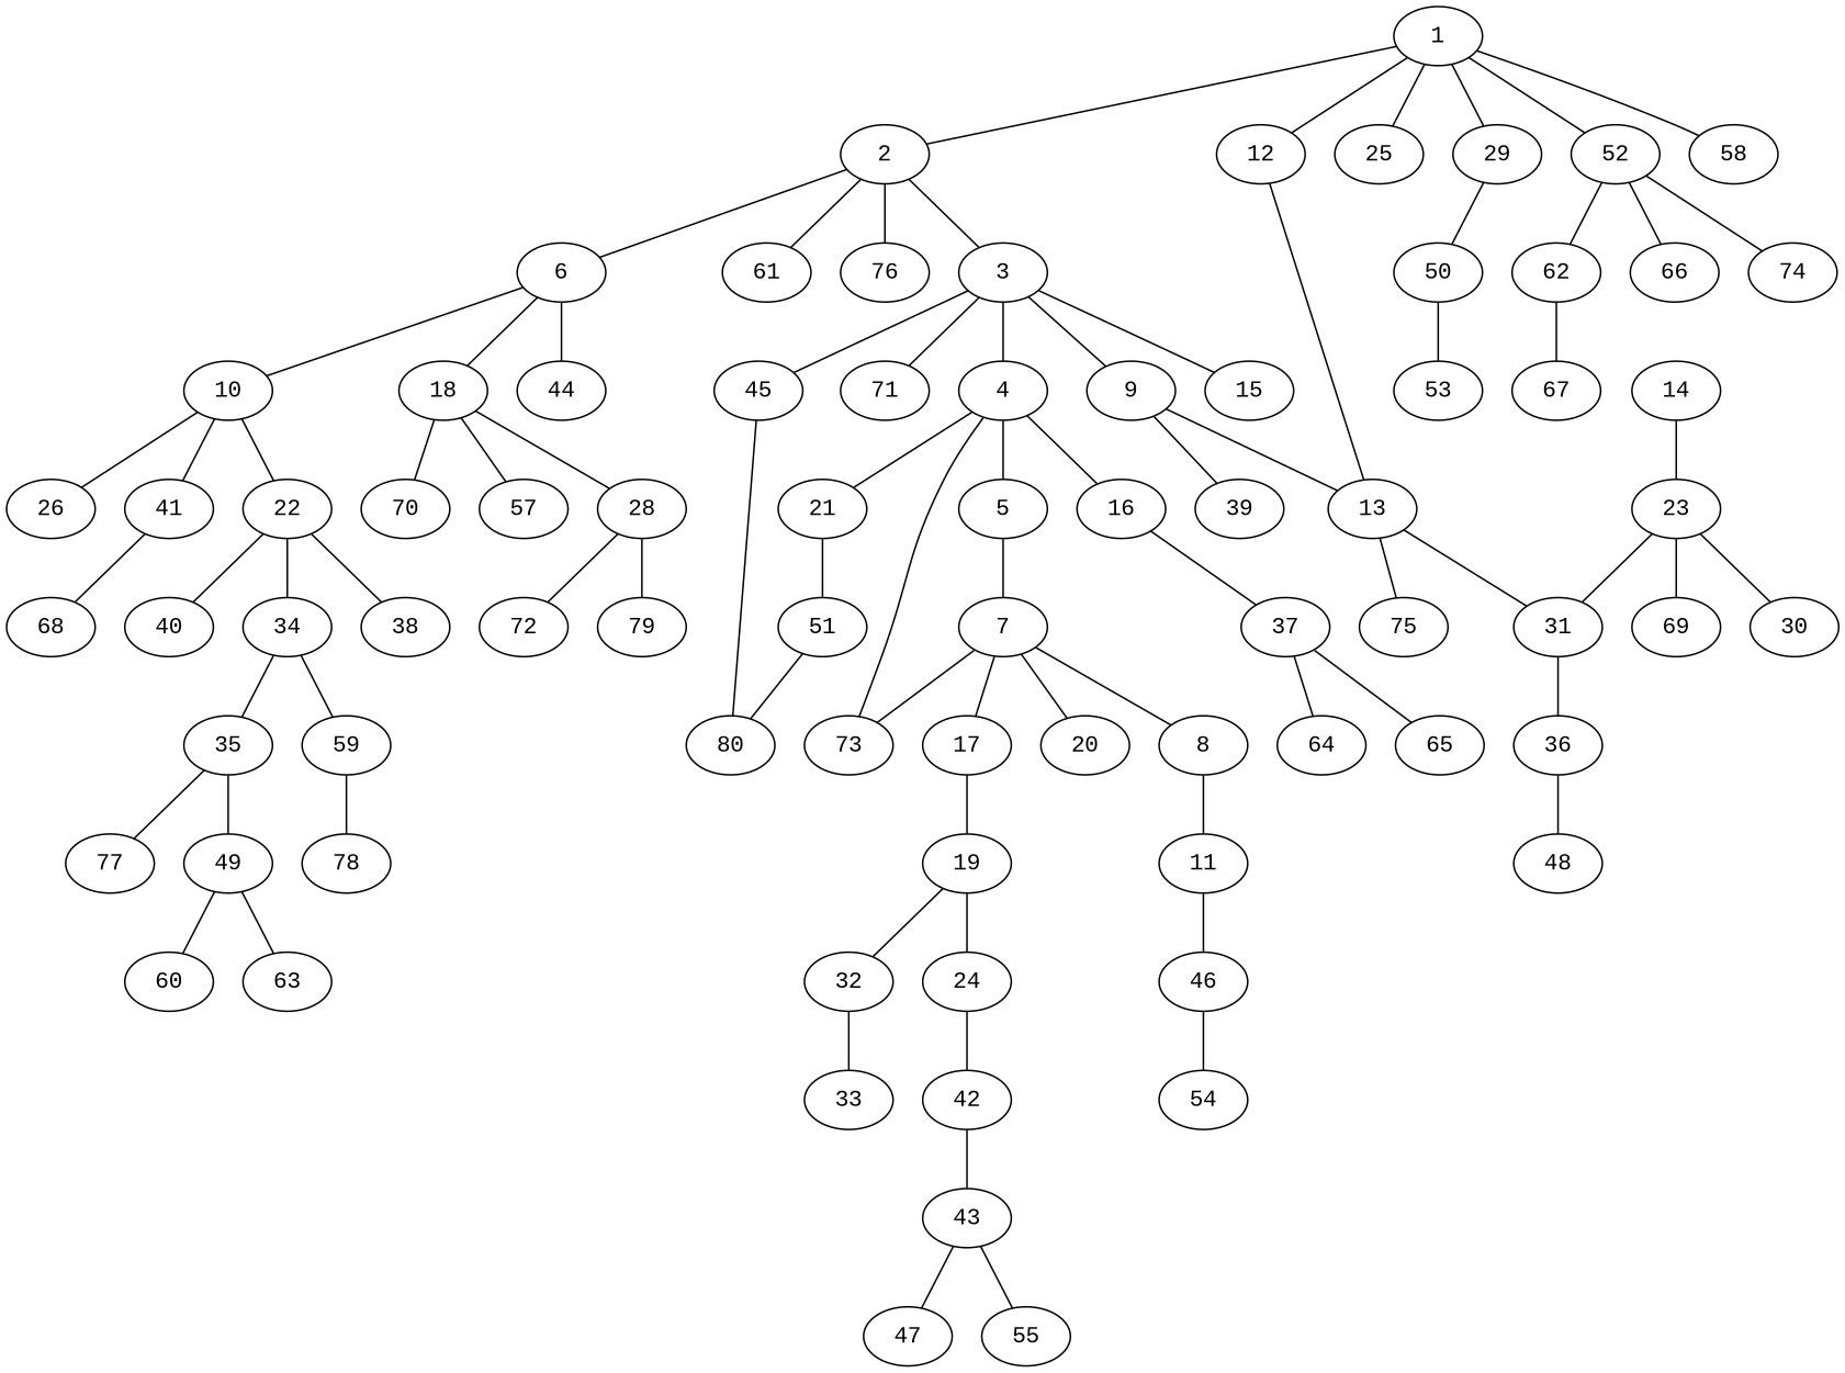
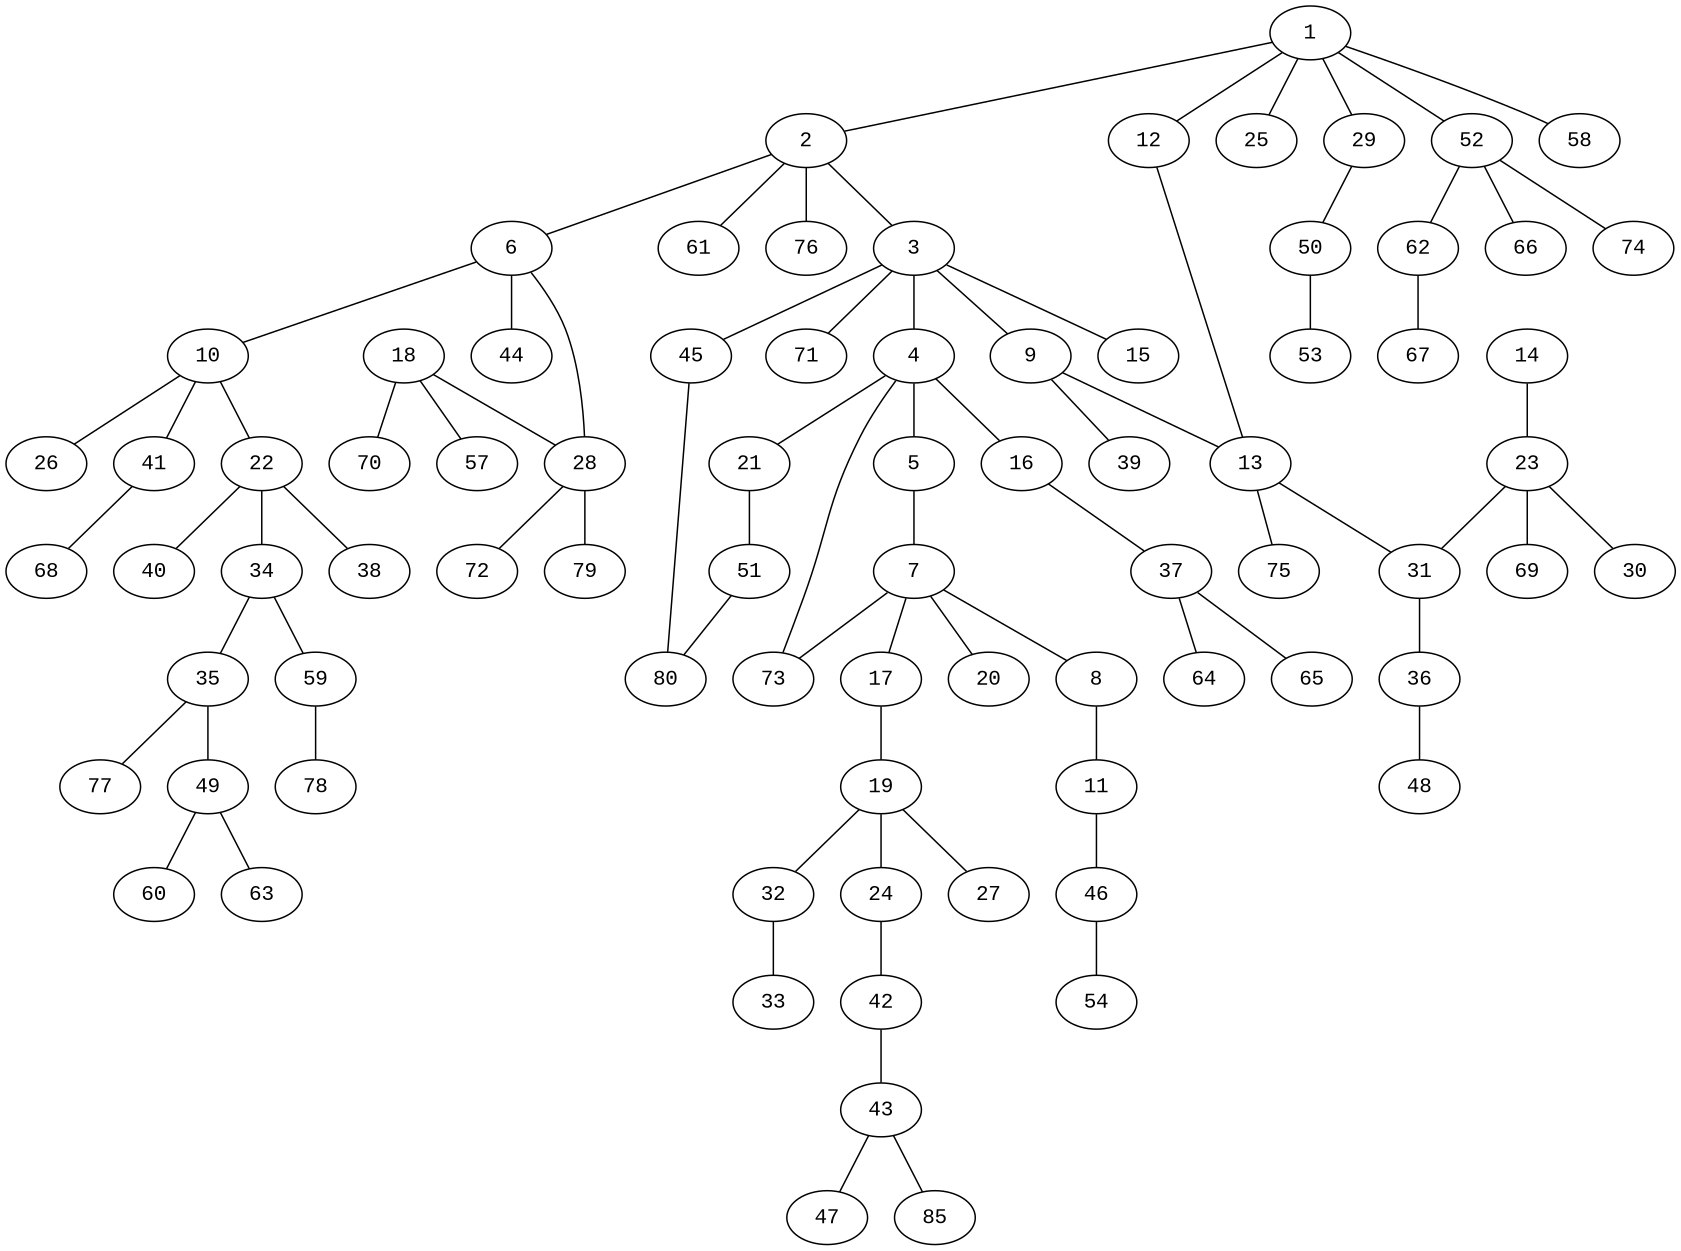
  graph {
    fontname="Liberation Mono"
    node [fontname="Liberation Mono"]
    edge [fontname="Liberation Mono"]
    1
    2
    12
    25
    29
    52
    58
    3
    6
    61
    76
    13
    50
    62
    66
    74
    4
    9
    15
    45
    71
    10
    18
    44
    31
    75
    53
    67
    5
    16
    21
    73
    39
    80
    22
    26
    41
    28
    57
    70
    7
    37
    51
    14
    23
    8
    17
    20
    64
    65
    11
    19
    34
    38
    40
    68
    72
    79
    46
    24
+   27
    32
    54
    36
    30
    69
    35
    59
    48
    42
    33
    43
    49
    77
    78
    47
-   55
+   55 [label=85]
    60
    63
    1 -- 2
    1 -- 12
    1 -- 25
    1 -- 29
    1 -- 52
    1 -- 58
    2 -- 3
    2 -- 6
    2 -- 61
    2 -- 76
    12 -- 13
    29 -- 50
    52 -- 62
    52 -- 66
    52 -- 74
    3 -- 4
    3 -- 9
    3 -- 15
    3 -- 45
    3 -- 71
    6 -- 10
-   6 -- 18
+   6 -- 28
    6 -- 44
    13 -- 31
    13 -- 75
    50 -- 53
    62 -- 67
    4 -- 5
    4 -- 16
    4 -- 21
    4 -- 73
    9 -- 13
    9 -- 39
    45 -- 80
    10 -- 22
    10 -- 26
    10 -- 41
    18 -- 28
    18 -- 57
    18 -- 70
    31 -- 36
    5 -- 7
    16 -- 37
    21 -- 51
    22 -- 34
    22 -- 38
    22 -- 40
    41 -- 68
    28 -- 72
    28 -- 79
    7 -- 73
    7 -- 8
    7 -- 17
    7 -- 20
    37 -- 64
    37 -- 65
    51 -- 80
    14 -- 23
    23 -- 31
    23 -- 30
    23 -- 69
    8 -- 11
    17 -- 19
    11 -- 46
    19 -- 24
+   19 -- 27
    19 -- 32
    34 -- 35
    34 -- 59
    46 -- 54
    24 -- 42
    32 -- 33
    36 -- 48
    35 -- 49
    35 -- 77
    59 -- 78
    42 -- 43
    43 -- 47
    43 -- 55
    49 -- 60
    49 -- 63
  }
